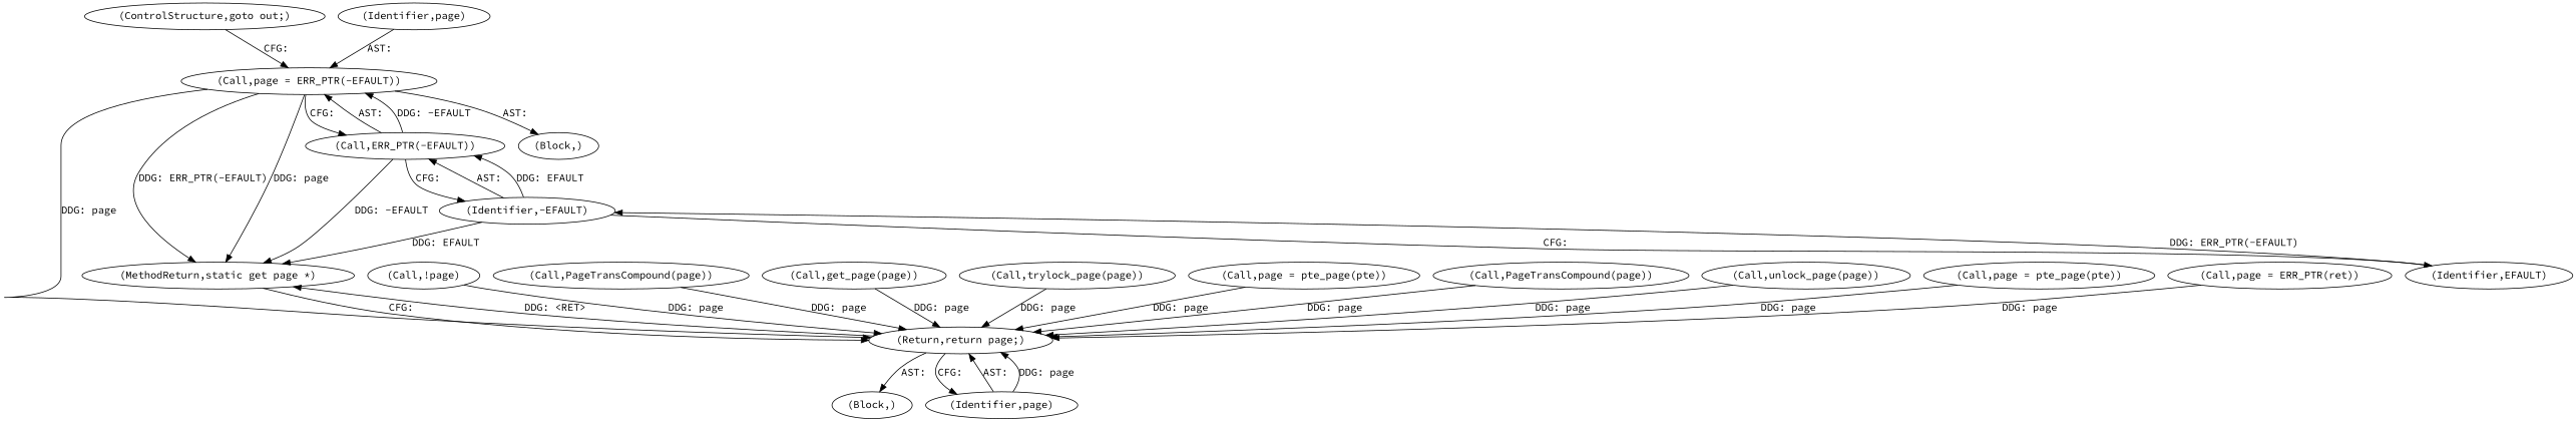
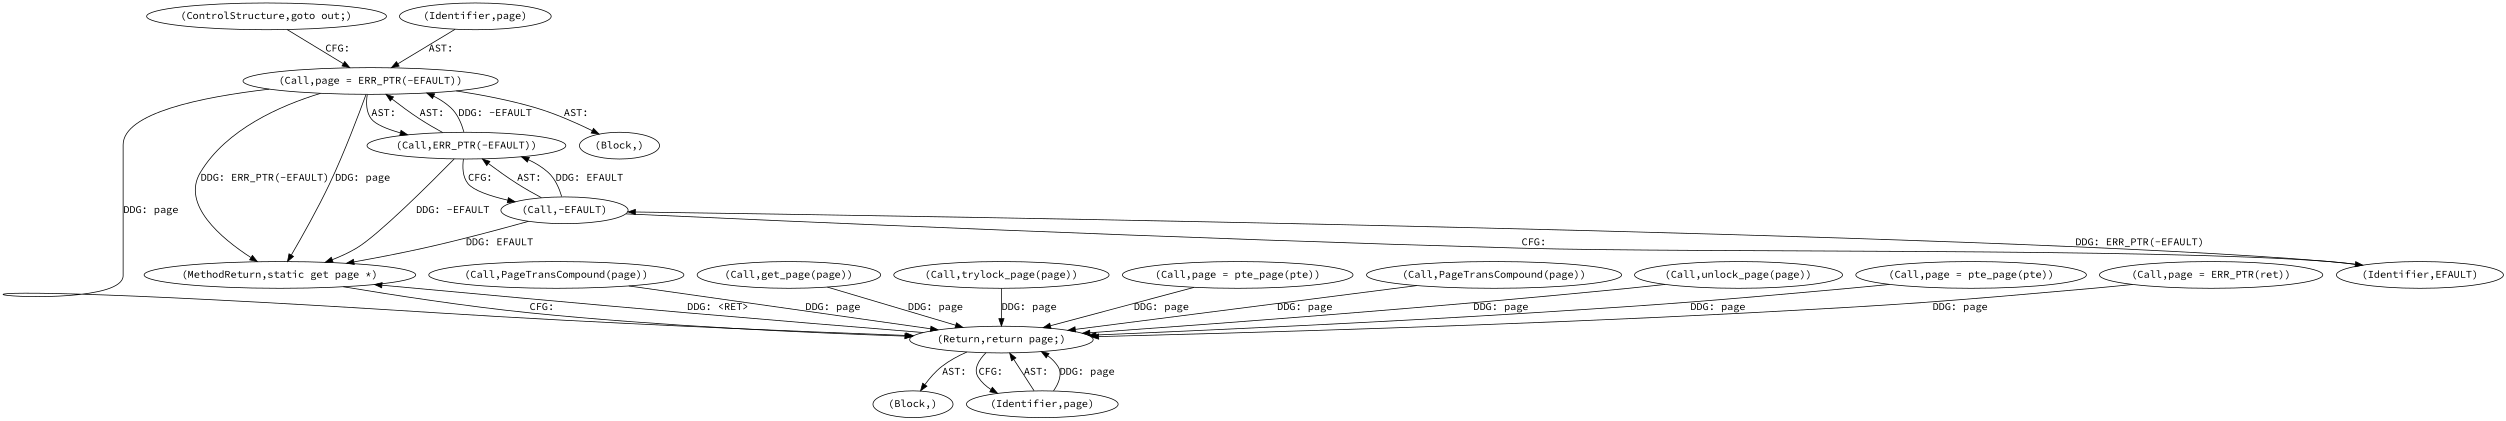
  digraph {
    fontname="Source Code Pro"
    node [fontname="Source Code Pro"]
    edge [fontname="Source Code Pro"]
    n1 [label="(Call,page = ERR_PTR(-EFAULT))"]
    n2 [label="(Call,ERR_PTR(-EFAULT))"]
    n3 [label="(Return,return page;)"]
    n4 [label="(Block,)"]
    n5 [label="(MethodReturn,static get page *)"]
-   n6 [label="(Identifier,-EFAULT)"]
+   n6 [label="(Call,-EFAULT)"]
    n7 [label="(Block,)"]
    n8 [label="(Identifier,page)"]
    n9 [label="(Identifier,EFAULT)"]
-   n10 [label="(Call,!page)"]
    n11 [label="(ControlStructure,goto out;)"]
    n12 [label="(Call,PageTransCompound(page))"]
    n13 [label="(Call,get_page(page))"]
    n14 [label="(Identifier,page)"]
    n15 [label="(Call,trylock_page(page))"]
    n16 [label="(Call,page = pte_page(pte))"]
    n17 [label="(Call,PageTransCompound(page))"]
    n18 [label="(Call,unlock_page(page))"]
    n19 [label="(Call,page = pte_page(pte))"]
    n20 [label="(Call,page = ERR_PTR(ret))"]
-   n1 -> n2 [label="CFG: "]
+   n1 -> n2 [label="AST: "]
    n1 -> n3 [label="DDG: page"]
    n1 -> n4 [label="AST: "]
    n1 -> n5 [label="DDG: ERR_PTR(-EFAULT)"]
    n1 -> n5 [label="DDG: page"]
    n2 -> n1 [label="AST: "]
    n2 -> n1 [label="DDG: -EFAULT"]
    n2 -> n5 [label="DDG: -EFAULT"]
    n2 -> n6 [label="CFG: "]
    n3 -> n5 [label="DDG: <RET>"]
    n3 -> n7 [label="AST: "]
    n3 -> n8 [label="CFG: "]
    n5 -> n3 [label="CFG: "]
    n6 -> n2 [label="AST: "]
    n6 -> n2 [label="DDG: EFAULT"]
    n6 -> n5 [label="DDG: EFAULT"]
    n6 -> n9 [label="CFG: "]
    n8 -> n3 [label="AST: "]
    n8 -> n3 [label="DDG: page"]
    n9 -> n6 [label="DDG: ERR_PTR(-EFAULT)"]
-   n10 -> n3 [label="DDG: page"]
    n11 -> n1 [label="CFG: "]
    n12 -> n3 [label="DDG: page"]
    n13 -> n3 [label="DDG: page"]
    n14 -> n1 [label="AST: "]
    n15 -> n3 [label="DDG: page"]
    n16 -> n3 [label="DDG: page"]
    n17 -> n3 [label="DDG: page"]
    n18 -> n3 [label="DDG: page"]
    n19 -> n3 [label="DDG: page"]
    n20 -> n3 [label="DDG: page"]
  }
